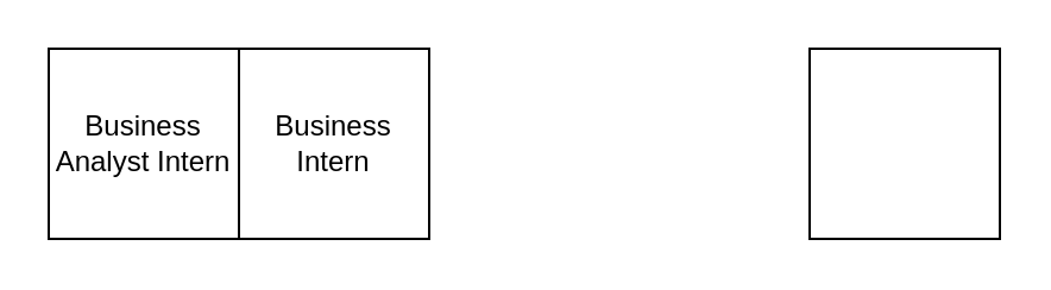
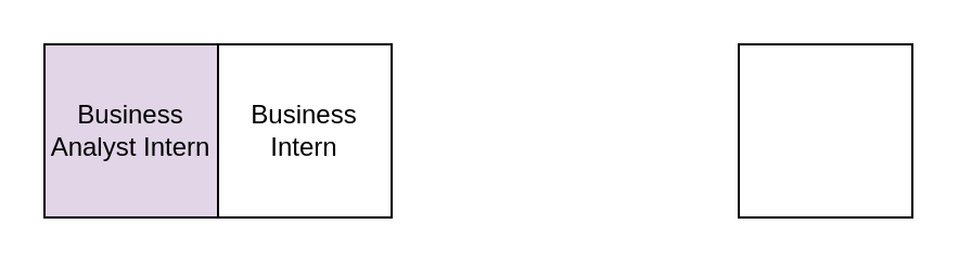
  <mxCell id="0" />
  <mxCell id="1" parent="0" />
- <mxCell id="2" value="Business Analyst Intern" style="whiteSpace=wrap;html=1;aspect=fixed;" vertex="1" parent="1"><mxGeometry x="20" y="20" width="80" height="80" as="geometry" /></mxCell>
+ <mxCell id="2" value="Business Analyst Intern" style="whiteSpace=wrap;html=1;aspect=fixed;fillColor=#e1d5e7;" vertex="1" parent="1"><mxGeometry x="20" y="20" width="80" height="80" as="geometry" /></mxCell>
  <mxCell id="3" value="Business Intern" style="whiteSpace=wrap;html=1;aspect=fixed;labelBackgroundColor=#FFFFFF;" vertex="1" parent="1"><mxGeometry x="100" y="20" width="80" height="80" as="geometry" /></mxCell>
  <mxCell id="4" value="" style="whiteSpace=wrap;html=1;aspect=fixed;labelBackgroundColor=#FFFFFF;" vertex="1" parent="1"><mxGeometry x="340" y="20" width="80" height="80" as="geometry" /></mxCell>
